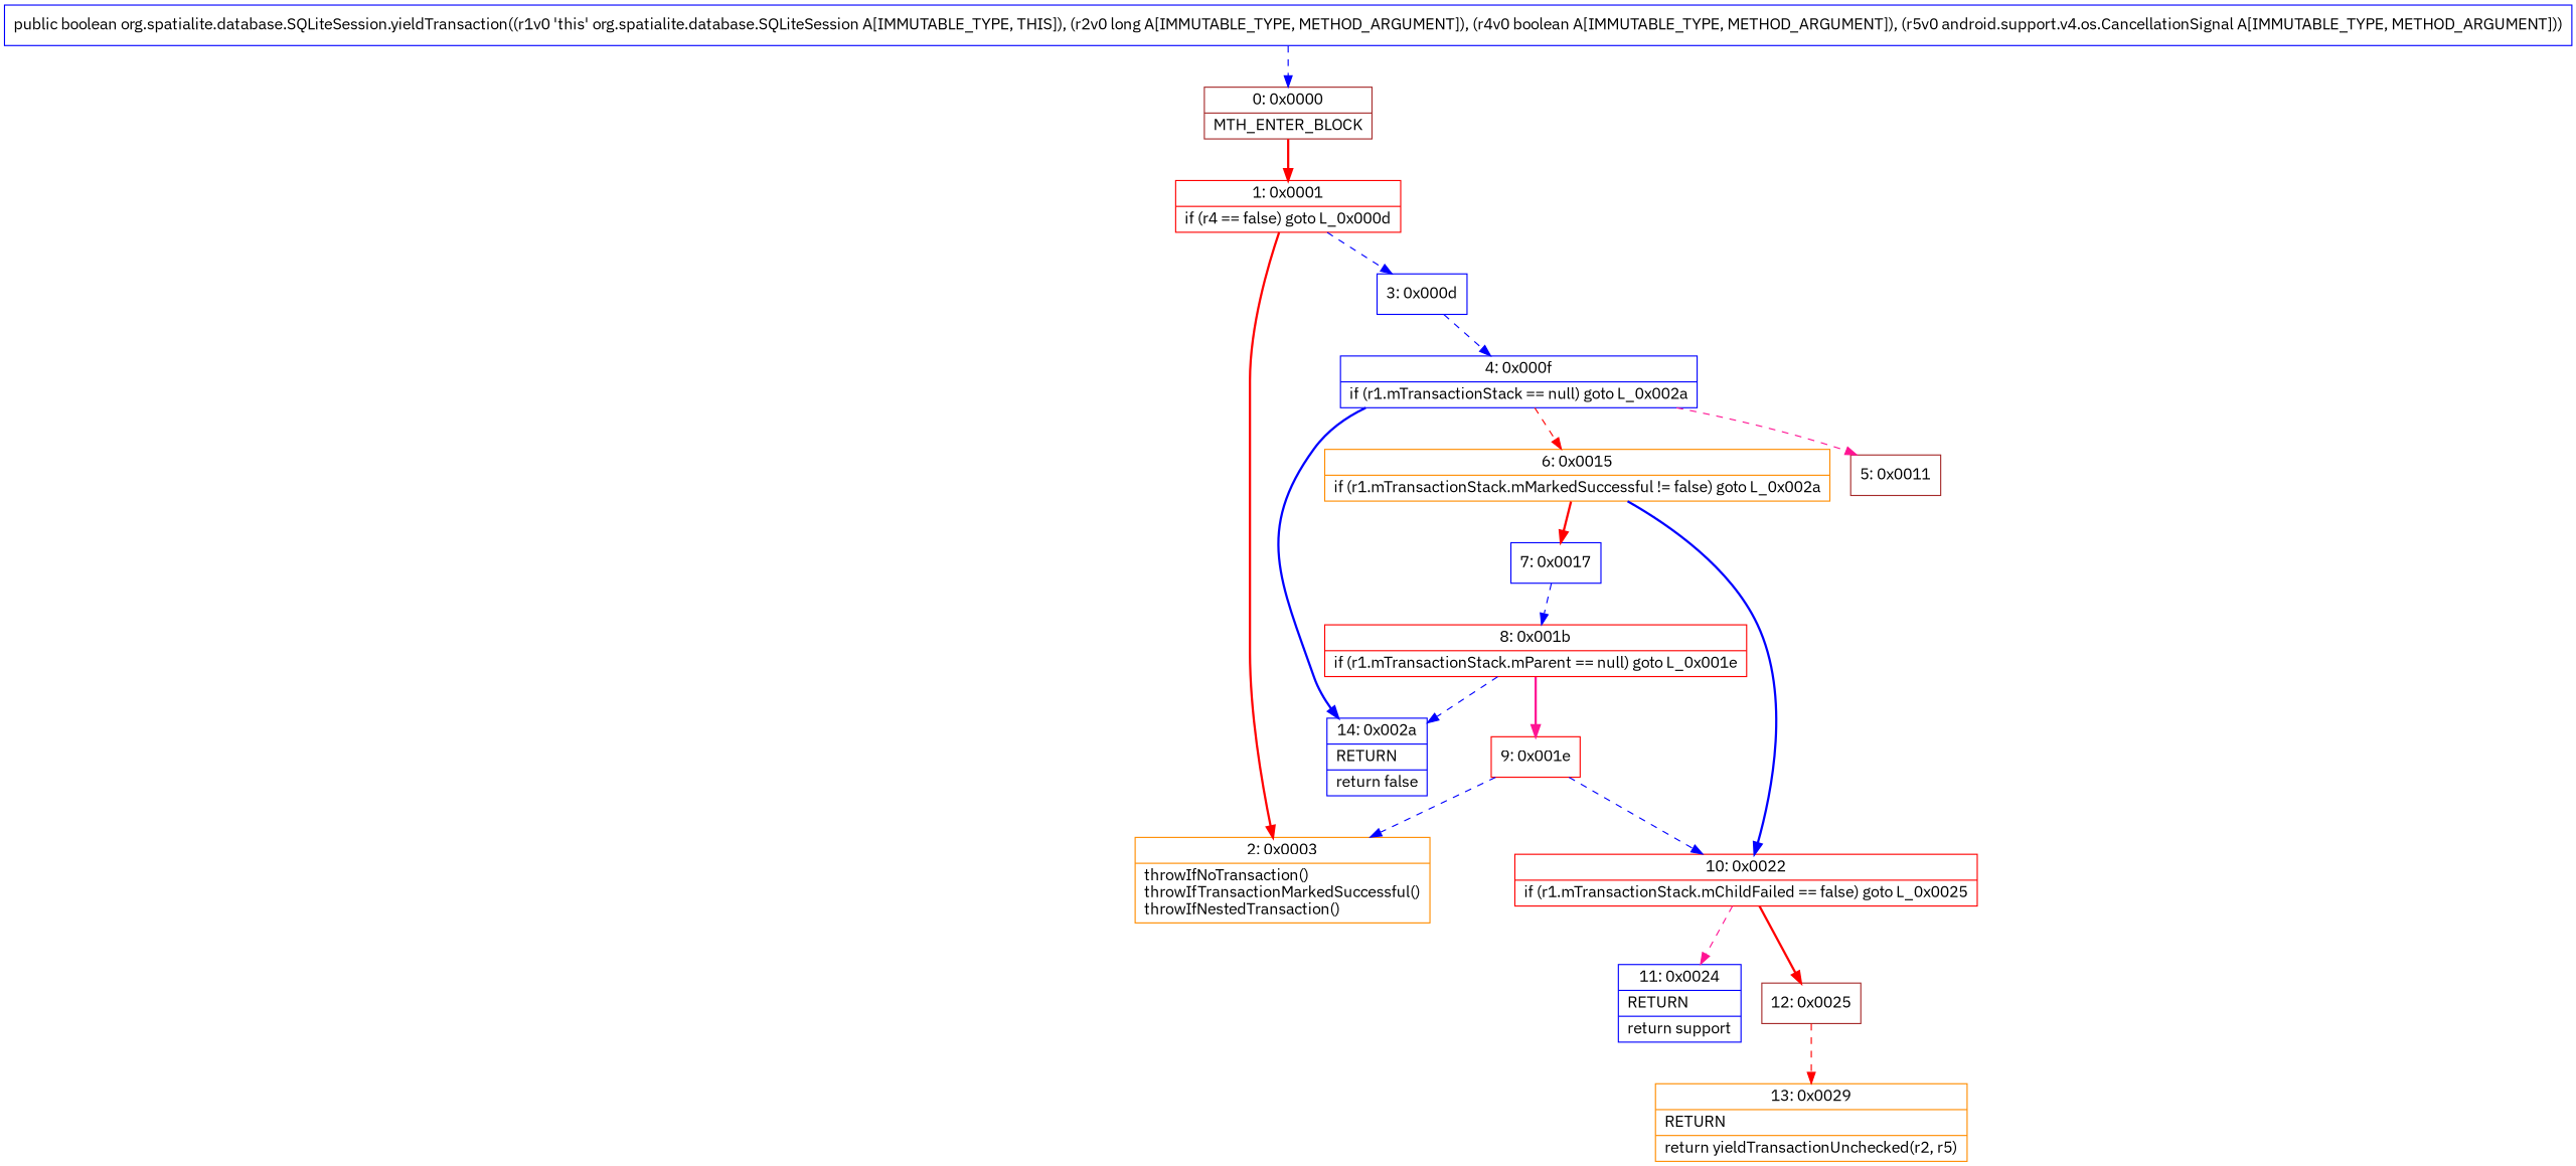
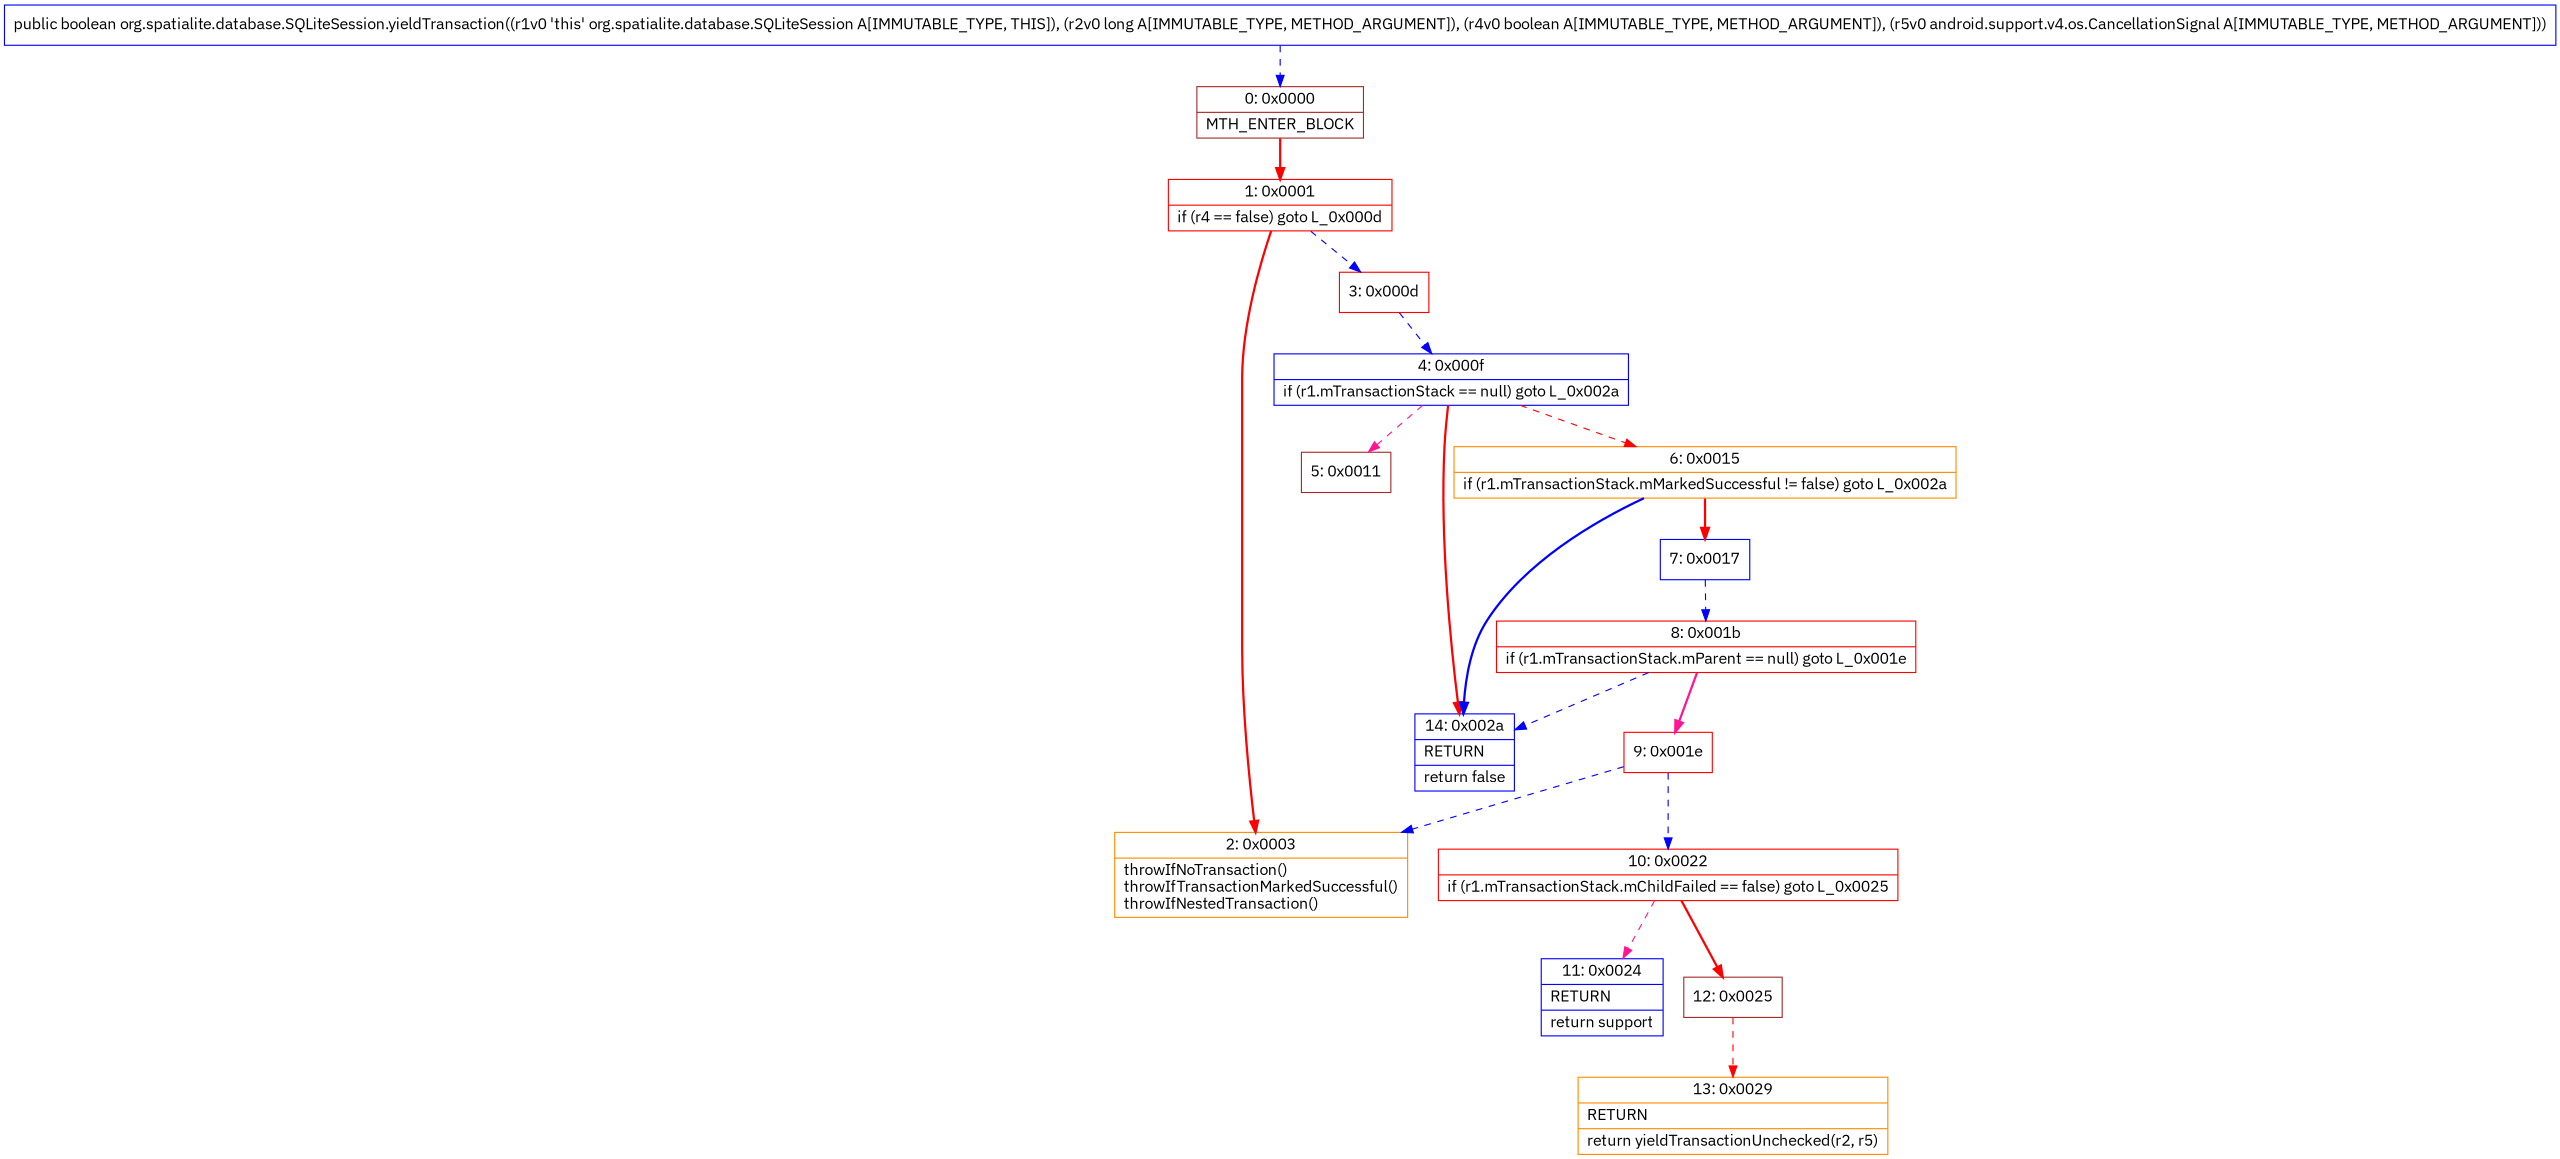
  digraph {
    fontname="IBM Plex Sans"
    node [color=red fontname="IBM Plex Sans" shape=record]
    edge [color=blue fontname="IBM Plex Sans" style=dashed]
    n1 [color=brown label="{0\:\ 0x0000|MTH_ENTER_BLOCK\l}"]
    n2 [label="{1\:\ 0x0001|if (r4 == false) goto L_0x000d\l}"]
    n3 [color=darkorange label="{2\:\ 0x0003|throwIfNoTransaction()\lthrowIfTransactionMarkedSuccessful()\lthrowIfNestedTransaction()\l}"]
-   n4 [color=blue label="{3\:\ 0x000d}"]
+   n4 [label="{3\:\ 0x000d}"]
    n5 [color=blue label="{4\:\ 0x000f|if (r1.mTransactionStack == null) goto L_0x002a\l}"]
    n6 [label="{9\:\ 0x001e}"]
    n7 [label="{10\:\ 0x0022|if (r1.mTransactionStack.mChildFailed == false) goto L_0x0025\l}"]
    n8 [color=brown label="{5\:\ 0x0011}"]
    n9 [color=blue label="{14\:\ 0x002a|RETURN\l|return false\l}"]
    n10 [color=darkorange label="{6\:\ 0x0015|if (r1.mTransactionStack.mMarkedSuccessful != false) goto L_0x002a\l}"]
    n11 [color=blue label="{7\:\ 0x0017}"]
    n12 [label="{8\:\ 0x001b|if (r1.mTransactionStack.mParent == null) goto L_0x001e\l}"]
    n13 [color=blue label="{11\:\ 0x0024|RETURN\l|return support\l}"]
    n14 [color=brown label="{12\:\ 0x0025}"]
    n15 [color=darkorange label="{13\:\ 0x0029|RETURN\l|return yieldTransactionUnchecked(r2, r5)\l}"]
    n16 [color=blue label="{public boolean org.spatialite.database.SQLiteSession.yieldTransaction((r1v0 'this' org.spatialite.database.SQLiteSession A[IMMUTABLE_TYPE, THIS]), (r2v0 long A[IMMUTABLE_TYPE, METHOD_ARGUMENT]), (r4v0 boolean A[IMMUTABLE_TYPE, METHOD_ARGUMENT]), (r5v0 android.support.v4.os.CancellationSignal A[IMMUTABLE_TYPE, METHOD_ARGUMENT])) }"]
    n1 -> n2 [color=red style=bold]
    n2 -> n3 [color=red style=bold]
    n2 -> n4
    n4 -> n5
    n5 -> n8 [color=deeppink]
-   n5 -> n9 [style=bold]
+   n5 -> n9 [color=red style=bold]
    n5 -> n10 [color=red]
    n6 -> n3
    n6 -> n7
    n7 -> n13 [color=deeppink]
    n7 -> n14 [color=red style=bold]
-   n10 -> n7 [style=bold]
+   n10 -> n9 [style=bold]
    n10 -> n11 [color=red style=bold]
    n11 -> n12
    n12 -> n6 [color=deeppink style=bold]
    n12 -> n9
    n14 -> n15 [color=red]
    n16 -> n1
  }
